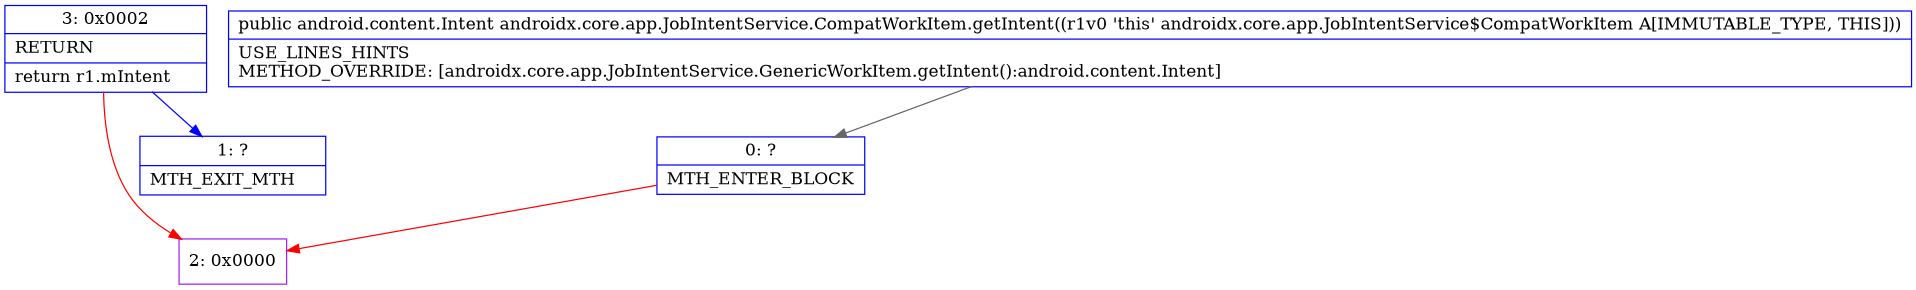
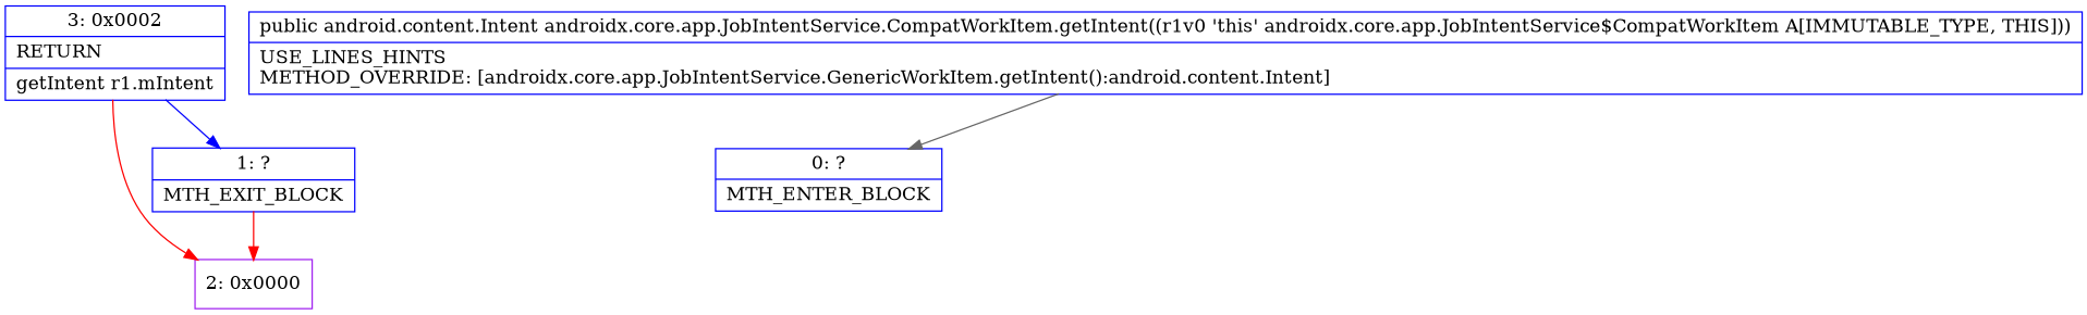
  digraph {
    node [color=blue shape=record]
    edge [color=red]
    n1 [label="{0\:\ ?|MTH_ENTER_BLOCK\l}"]
    n2 [color=purple label="{2\:\ 0x0000}"]
-   n3 [label="{3\:\ 0x0002|RETURN\l|return r1.mIntent\l}"]
-   n4 [label="{1\:\ ?|MTH_EXIT_MTH\l}"]
+   n3 [label="{3\:\ 0x0002|RETURN\l|getIntent r1.mIntent\l}"]
+   n4 [label="{1\:\ ?|MTH_EXIT_BLOCK\l}"]
    n5 [label="{public android.content.Intent androidx.core.app.JobIntentService.CompatWorkItem.getIntent((r1v0 'this' androidx.core.app.JobIntentService$CompatWorkItem A[IMMUTABLE_TYPE, THIS]))  | USE_LINES_HINTS\lMETHOD_OVERRIDE: [androidx.core.app.JobIntentService.GenericWorkItem.getIntent():android.content.Intent]\l}"]
-   n1 -> n2
+   n4 -> n2
    n3 -> n2
    n3 -> n4 [color=blue]
    n5 -> n1 [color=gray40]
  }
